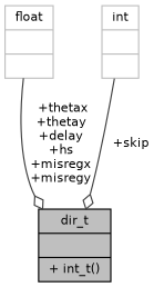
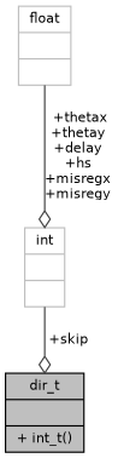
  digraph {
    node [color=grey75 fontname=Helvetica fontsize=10 shape=record]
    edge [arrowhead=odiamond color=grey25 fontname=Helvetica fontsize=10 labelfontname=Helvetica labelfontsize=10 style=solid]
    n1 [color=black fillcolor=grey75 fontcolor=black height=0.2 label="{dir_t\n||+ int_t()\l}" style=filled width=0.4]
    n2 [height=0.2 label="{float\n||}" width=0.4]
    n3 [height=0.2 label="{int\n||}" width=0.4]
-   n2 -> n1 [label=" +thetax\n+thetay\n+delay\n+hs\n+misregx\n+misregy"]
+   n2 -> n3 [label=" +thetax\n+thetay\n+delay\n+hs\n+misregx\n+misregy"]
    n3 -> n1 [label=" +skip"]
  }
